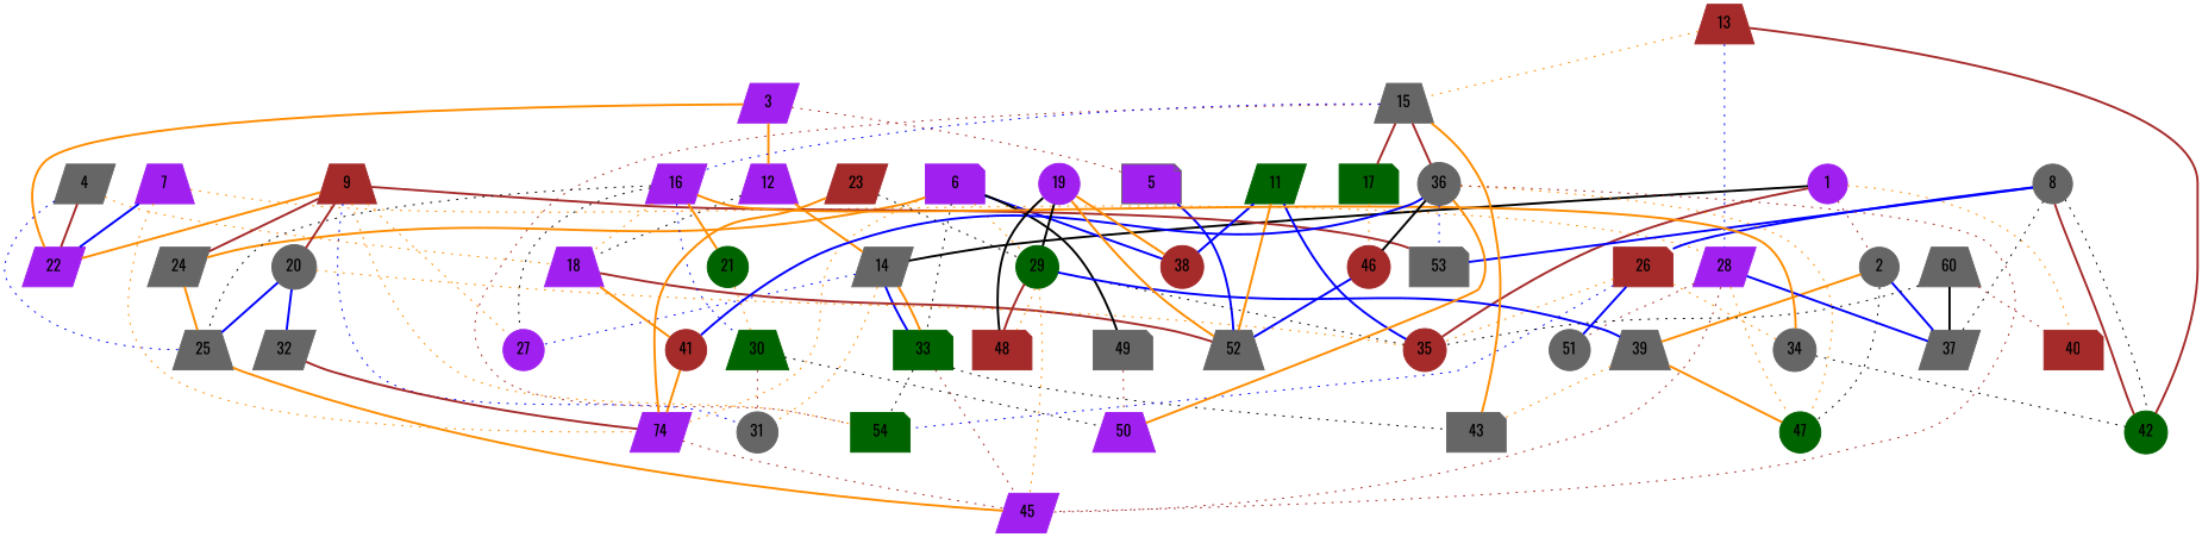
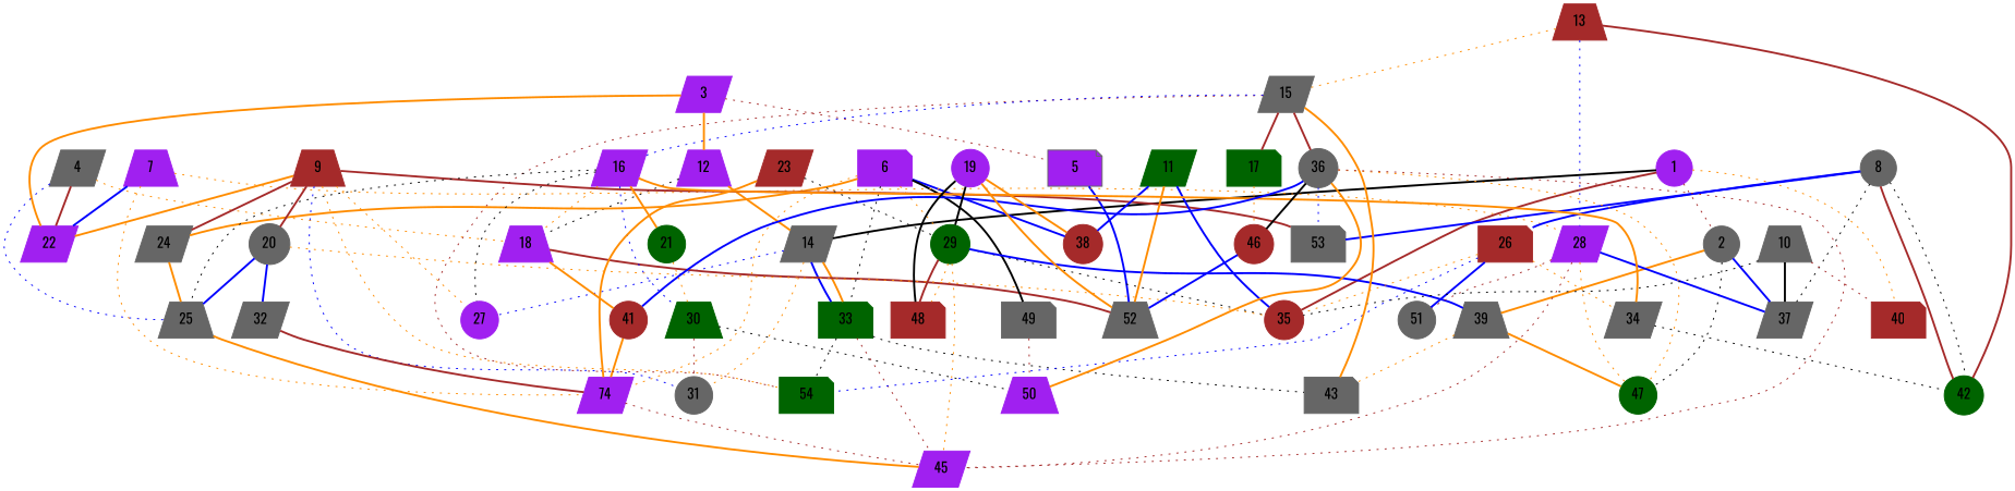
  graph {
    fontname=Oswald
    node [color=gray40 fontname=Oswald shape=circle style=filled]
    edge [color=darkorange fontname=Oswald style=dotted]
    1 [color=purple]
    2
    14 [shape=parallelogram]
    35 [color=brown]
    40 [color=brown shape=note]
    37 [shape=parallelogram]
    39 [shape=trapezium]
    47 [color=darkgreen]
    33 [color=darkgreen shape=note]
    27 [color=purple]
    31
    43 [shape=note]
    3 [color=purple shape=parallelogram]
    5 [fillcolor=purple shape=note]
    12 [color=purple shape=trapezium]
    22 [color=purple shape=parallelogram]
    52 [shape=trapezium]
    18 [color=purple shape=trapezium]
    4 [shape=parallelogram]
    25 [shape=trapezium]
    41 [color=brown]
    45 [color=purple shape=parallelogram]
    6 [color=purple shape=note]
    24 [shape=parallelogram]
    29 [color=darkgreen]
    38 [color=brown]
    n27 [color=purple label=74 shape=parallelogram]
    49 [shape=note]
    48 [color=brown shape=note]
    54 [color=darkgreen shape=note]
    50 [color=purple shape=trapezium]
    7 [color=purple shape=trapezium]
    28 [color=purple shape=parallelogram]
    51
    8
    26 [color=brown shape=note]
    42 [color=darkgreen]
    53 [shape=note]
-   34
+   34 [shape=parallelogram]
    9 [color=brown shape=trapezium]
    20
    32 [shape=parallelogram]
-   10 [shape=trapezium label=60]
+   10 [shape=trapezium]
    11 [color=darkgreen shape=parallelogram]
    13 [color=brown shape=trapezium]
-   15 [shape=trapezium]
+   15 [shape=parallelogram]
    16 [color=purple shape=parallelogram]
    17 [color=darkgreen shape=note]
    36
    21 [color=darkgreen]
    30 [color=darkgreen shape=trapezium]
    46 [color=brown]
    19 [color=purple]
    23 [color=brown shape=parallelogram]
    1 -- 2 [color=brown]
    1 -- 14 [color=black style=bold]
    1 -- 35 [color=brown style=bold]
    1 -- 40
    2 -- 37 [color=blue style=bold]
    2 -- 39 [style=bold]
    2 -- 47 [color=black]
    14 -- 33 [color=blue style=bold]
    14 -- 33 [style=bold]
    14 -- 27 [color=blue]
    14 -- 31
    39 -- 47 [style=bold]
    39 -- 43
    33 -- 43 [color=black]
    33 -- 45 [color=brown]
    33 -- 54 [color=black]
    3 -- 5 [color=brown]
    3 -- 12 [style=bold]
    3 -- 22 [style=bold]
    5 -- 52 [color=blue style=bold]
    12 -- 14 [style=bold]
    12 -- 18 [color=black]
    18 -- 52 [color=brown style=bold]
    18 -- 41 [style=bold]
    4 -- 22 [color=brown style=bold]
    4 -- 18
    4 -- 25 [color=blue]
    25 -- 45 [style=bold]
    41 -- n27 [style=bold]
    6 -- 33 [color=black]
    6 -- 24 [style=bold]
    6 -- 29
    6 -- 38 [color=blue style=bold]
    6 -- n27
    6 -- 49 [color=black style=bold]
    24 -- 25 [style=bold]
    29 -- 35 [color=black]
    29 -- 39 [color=blue style=bold]
    29 -- 45
    29 -- 48 [color=brown style=bold]
    29 -- 48
    n27 -- 45 [color=brown]
    49 -- 50 [color=brown]
    7 -- 22 [color=blue style=bold]
    7 -- n27
    7 -- 28
    28 -- 37 [color=blue style=bold]
    28 -- 47
    28 -- 45 [color=brown]
    28 -- 51 [color=brown]
    8 -- 37 [color=black]
    8 -- 26 [color=blue style=bold]
    8 -- 42 [color=brown style=bold]
    8 -- 42 [color=black]
    8 -- 53 [color=blue style=bold]
    26 -- 35
    26 -- 54 [color=blue]
    26 -- 51 [color=blue style=bold]
    26 -- 34
    34 -- 42 [color=black]
    9 -- 27
    9 -- 31 [color=blue]
    9 -- 22 [style=bold]
    9 -- 24 [color=brown style=bold]
    9 -- 54
    9 -- 53 [color=brown style=bold]
    9 -- 20 [color=brown style=bold]
    20 -- 35
    20 -- 25 [color=blue style=bold]
    20 -- 32 [color=blue style=bold]
    32 -- n27 [color=brown style=bold]
    10 -- 35 [color=black]
    10 -- 40 [color=brown]
    10 -- 37 [color=black style=bold]
    11 -- 35 [color=blue style=bold]
    11 -- 52 [style=bold]
    11 -- 38 [color=blue style=bold]
    13 -- 28 [color=blue]
    13 -- 42 [color=brown style=bold]
    13 -- 15
    15 -- 43 [style=bold]
    15 -- 54 [color=brown]
    15 -- 16 [color=blue]
    15 -- 17 [color=brown style=bold]
    15 -- 36 [color=brown style=bold]
    16 -- 27 [color=black]
    16 -- 18
    16 -- 25 [color=black]
    16 -- 34 [style=bold]
    16 -- 21 [style=bold]
    16 -- 30 [color=blue]
    17 -- 46
    36 -- 47
    36 -- 41 [color=blue style=bold]
    36 -- 45 [color=brown]
    36 -- 50 [style=bold]
    36 -- 53 [color=blue]
    36 -- 46 [color=black style=bold]
    21 -- 30
    30 -- 31 [color=brown]
    30 -- 50 [color=black]
    46 -- 52 [color=blue style=bold]
    19 -- 52 [style=bold]
    19 -- 29 [color=black style=bold]
    19 -- 38 [style=bold]
    19 -- 48 [color=black style=bold]
    23 -- 29 [color=black]
    23 -- n27 [style=bold]
  }
